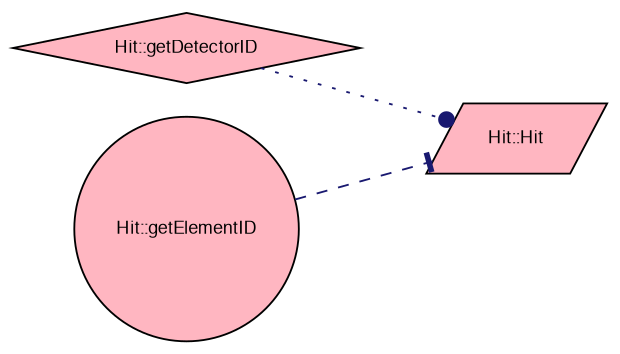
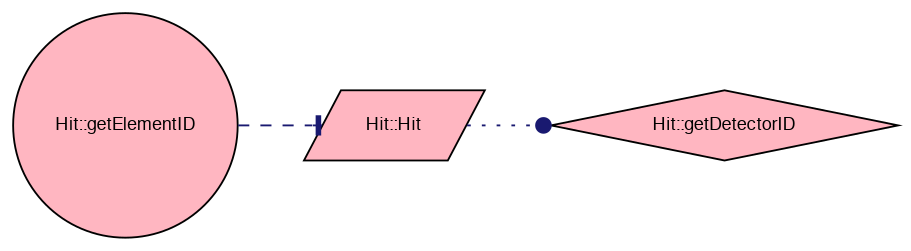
  digraph {
    rankdir=LR
    node [color=black fillcolor=lightpink fontname=FreeSans fontsize=10 style=filled]
    edge [color=midnightblue fontname=FreeSans fontsize=10 labelfontname=FreeSans labelfontsize=10]
    n1 [fontcolor=black height=0.2 label="Hit::Hit" shape=parallelogram width=0.4]
    n2 [height=0.2 label="Hit::getDetectorID" shape=diamond width=0.4]
    n3 [height=0.2 label="Hit::getElementID" shape=circle width=0.4]
-   n2 -> n1 [arrowhead=dot style=dotted]
+   n1 -> n2 [arrowhead=dot style=dotted]
    n3 -> n1 [arrowhead=tee style=dashed]
  }
